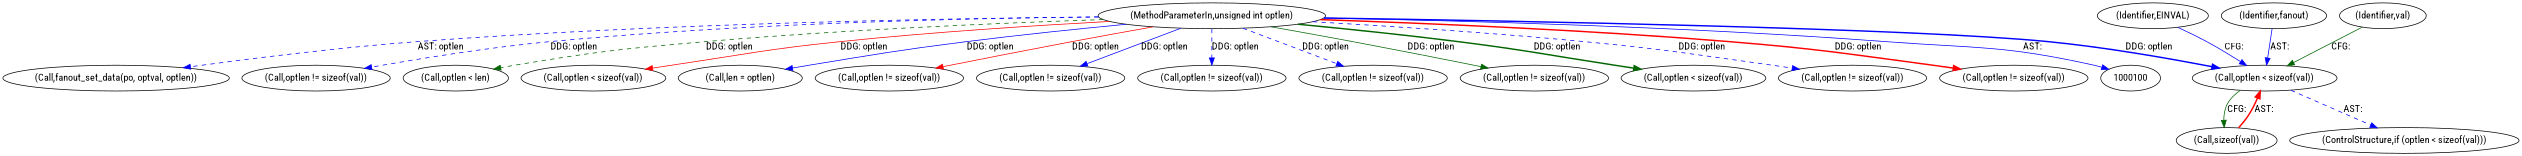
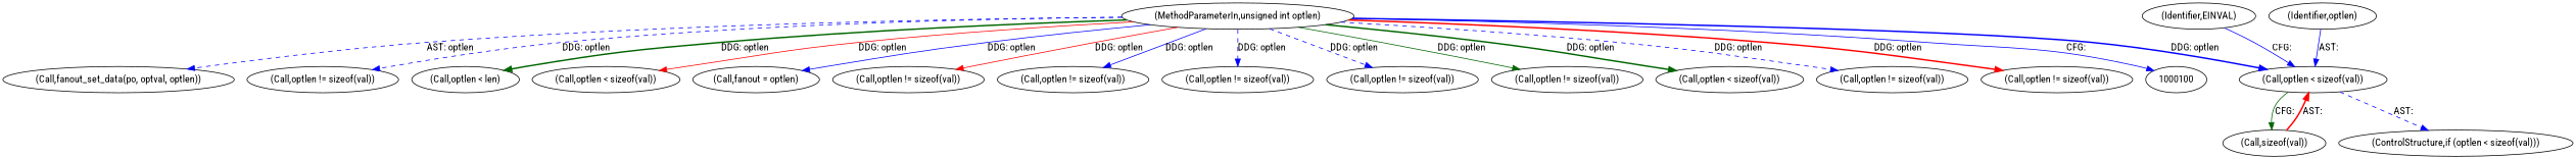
  digraph {
    fontname="Roboto Condensed"
    node [fontname="Roboto Condensed"]
    edge [color=blue fontname="Roboto Condensed" style=solid]
    n1 [label="(Call,optlen < sizeof(val))"]
    n2 [label="(Call,sizeof(val))"]
    n3 [label="(ControlStructure,if (optlen < sizeof(val)))"]
    n4 [label="(MethodParameterIn,unsigned int optlen)"]
    n5 [label="(Call,fanout_set_data(po, optval, optlen))"]
    n6 [label="(Call,optlen != sizeof(val))"]
    n7 [label="(Call,optlen < len)"]
    n8 [label="(Call,optlen < sizeof(val))"]
-   n9 [label="(Call,len = optlen)"]
+   n9 [label="(Call,fanout = optlen)"]
    n10 [label="(Call,optlen != sizeof(val))"]
    n11 [label="(Call,optlen != sizeof(val))"]
    n12 [label="(Call,optlen != sizeof(val))"]
    n13 [label="(Call,optlen != sizeof(val))"]
    n14 [label="(Call,optlen != sizeof(val))"]
    n15 [label="(Call,optlen < sizeof(val))"]
    n16 [label="(Call,optlen != sizeof(val))"]
    n17 [label="(Call,optlen != sizeof(val))"]
    1000100
    n19 [label="(Identifier,EINVAL)"]
-   n20 [label="(Identifier,fanout)"]
-   n21 [label="(Identifier,val)"]
+   n20 [label="(Identifier,optlen)"]
    n1 -> n2 [color=darkgreen label="CFG: "]
    n1 -> n3 [label="AST: " style=dashed]
    n2 -> n1 [color=red label="AST: " style=bold]
    n4 -> n1 [label="DDG: optlen" style=bold]
    n4 -> n5 [label="AST: optlen" style=dashed]
    n4 -> n6 [label="DDG: optlen" style=dashed]
-   n4 -> n7 [color=darkgreen label="DDG: optlen" style=dashed]
+   n4 -> n7 [color=darkgreen label="DDG: optlen" style=bold]
    n4 -> n8 [color=red label="DDG: optlen"]
    n4 -> n9 [label="DDG: optlen"]
    n4 -> n10 [color=red label="DDG: optlen"]
    n4 -> n11 [label="DDG: optlen"]
    n4 -> n12 [label="DDG: optlen" style=dashed]
    n4 -> n13 [label="DDG: optlen" style=dashed]
    n4 -> n14 [color=darkgreen label="DDG: optlen"]
    n4 -> n15 [color=darkgreen label="DDG: optlen" style=bold]
    n4 -> n16 [label="DDG: optlen" style=dashed]
    n4 -> n17 [color=red label="DDG: optlen" style=bold]
-   n4 -> 1000100 [label="AST: "]
+   n4 -> 1000100 [label="CFG: "]
    n19 -> n1 [label="CFG: "]
    n20 -> n1 [label="AST: "]
-   n21 -> n1 [color=darkgreen label="CFG: "]
  }
